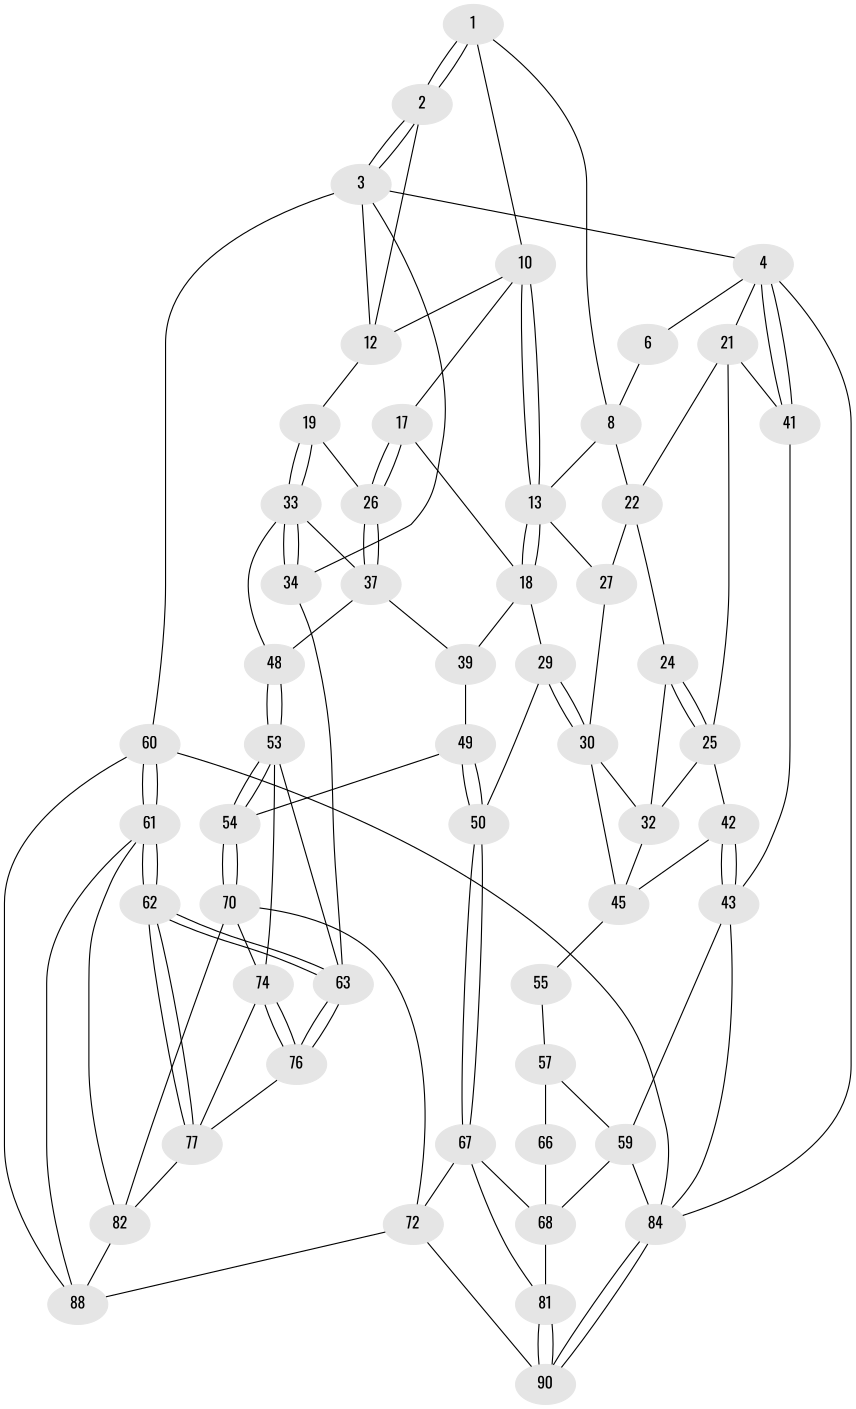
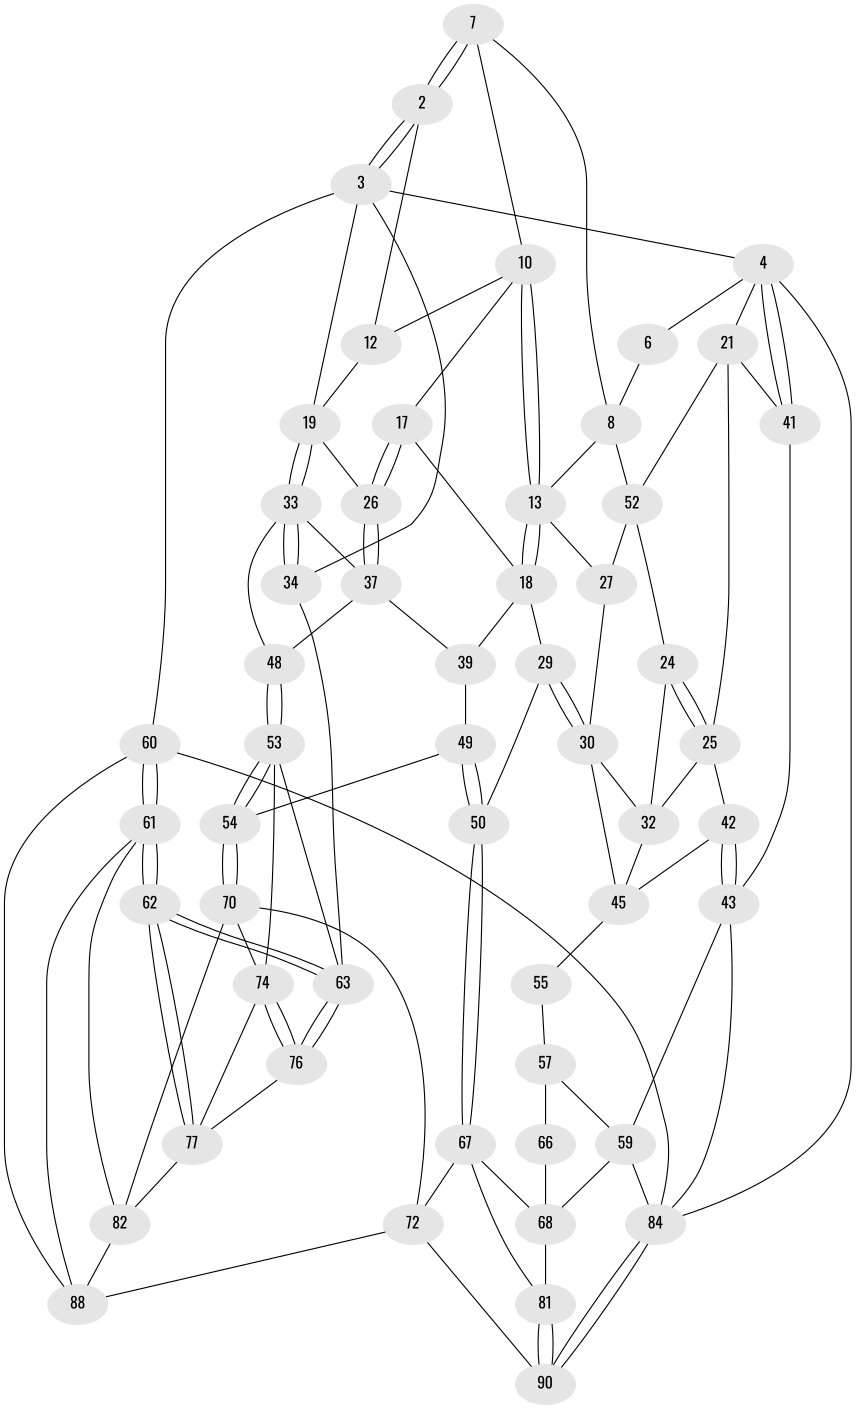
  graph {
    fontname=Oswald
    node [color=gray90 fontname=Oswald style=filled]
    edge [fontname=Oswald]
-   1 [super="+7"]
+   1 [super="+7" label=7]
    2
    8 [super="+9"]
    10 [super="+11"]
    3 [super="+15"]
    12 [super="+16"]
    13 [super="+14"]
-   22 [super="+23"]
+   22 [super="+23" label=52]
    17
    4 [super="+5"]
    34
    60
    19
    6
    21 [super="+26"]
    41
    84 [super="+85"]
    63 [super="+64"]
    61 [super="+86"]
    n20 [label=88 super="+88"]
    25 [super="+36"]
    43 [super="+44"]
    90
    18 [super="+28"]
    27
    24
    n27 [label=26]
    33 [super="+46"]
    29 [super="+51"]
    39 [super="+40"]
    30 [super="+31"]
    37 [super="+38"]
    50
    49 [super="+52"]
    48
    32 [super="+35"]
    42
    45 [super="+47"]
    67 [super="+73"]
    55 [super="+56"]
    57 [super="+58"]
    53 [super="+65"]
    76
    54
    59 [super="+80"]
    68 [super="+79"]
    74 [super="+75"]
    70 [super="+71"]
    72 [super="+89"]
    81
    77 [super="+78"]
    82 [super="+83"]
    66 [super="+69"]
    62
    1 -- 2
    1 -- 2
    1 -- 8
    1 -- 10
    2 -- 3
    2 -- 3
    2 -- 12
    8 -- 13
    8 -- 22
    10 -- 12
    10 -- 13
    10 -- 13
    10 -- 17
-   3 -- 12
+   3 -- 19
    3 -- 4
    3 -- 34
    3 -- 60
    12 -- 19
    13 -- 18
    13 -- 18
    13 -- 27
    22 -- 27
    22 -- 24
    17 -- 18
    17 -- n27
    17 -- n27
    4 -- 6
    4 -- 21
    4 -- 41
    4 -- 41
    4 -- 84
    34 -- 63
    60 -- 84
    60 -- 61
    60 -- 61
    60 -- n20
    19 -- n27
    19 -- 33
    19 -- 33
    6 -- 8
    21 -- 22
    21 -- 41
    21 -- 25
    41 -- 43
    84 -- 90
    84 -- 90
    63 -- 76
    63 -- 76
    61 -- n20
    61 -- 82
    61 -- 62
    61 -- 62
    25 -- 32
    25 -- 42
    43 -- 84
    43 -- 59
    18 -- 29
    18 -- 39
    27 -- 30
    24 -- 25
    24 -- 25
    24 -- 32
    n27 -- 37
    n27 -- 37
    33 -- 34
    33 -- 34
    33 -- 37
    33 -- 48
    29 -- 30
    29 -- 30
    29 -- 50
    39 -- 49 [weight=2]
    30 -- 32
    30 -- 45
    37 -- 39
    37 -- 48
    50 -- 67
    50 -- 67
    49 -- 50
    49 -- 50
    49 -- 54
    48 -- 53
    48 -- 53
    32 -- 45
    42 -- 43
    42 -- 43
    42 -- 45
    45 -- 55
    67 -- 68
    67 -- 72
    67 -- 81
    55 -- 57
    57 -- 59
    57 -- 66 [weight=2]
    53 -- 63
    53 -- 54
    53 -- 54
    53 -- 74
    76 -- 77
    54 -- 70
    54 -- 70
    59 -- 84
    59 -- 68
    68 -- 81
    74 -- 76
    74 -- 76
    74 -- 77
    70 -- 74
    70 -- 72
    70 -- 82
    72 -- n20
    72 -- 90
    81 -- 90
    81 -- 90
    77 -- 82
    82 -- n20
    66 -- 68
    62 -- 63
    62 -- 63
    62 -- 77
    62 -- 77
  }
